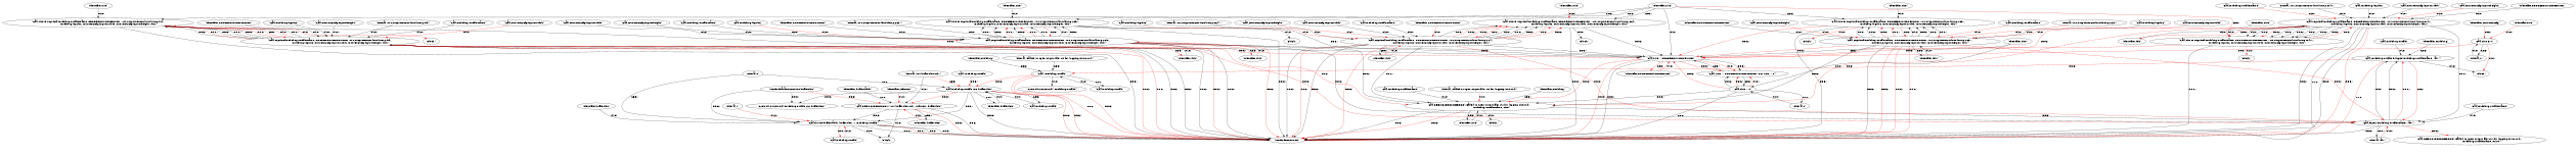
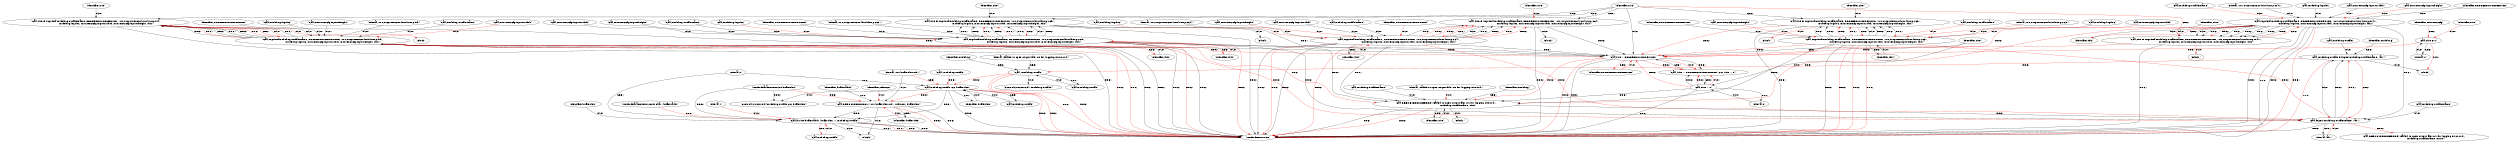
  digraph {
    edge [color=black]
    n1 [label="(Call,m_debug.outfile = fopen(m_debug.outfile_name, \"ab\"))"]
    n2 [label="(Call,fopen(m_debug.outfile_name, \"ab\"))"]
    n3 [label="(Call,!m_debug.outfile)"]
    n4 [label="(MethodReturn,int)"]
    n5 [label="(Block,)"]
    n6 [label="(Literal,\"ab\")"]
    n7 [label="(Call,DEBUG_PRINT_ERROR(\"Failed to open output file: %s for logging errno:%d\",\n                               m_debug.outfile_name, errno))"]
    n8 [label="(Call,m_debug.outfile && buffer_len)"]
    n9 [label="(ControlStructure,if (!m_debug.outfile))"]
    n10 [label="(Call,m_debug.outfile)"]
    n11 [label="(Call,snprintf(m_debug.outfile_name, PROPERTY_VALUE_MAX, \"%s/output_enc_%lu_%lu_%p.m4v\",\n                           m_debug.log_loc, m_sVenc_cfg.input_width, m_sVenc_cfg.input_height, this))"]
    n12 [label="(Call,DEBUG_PRINT_ERROR(\"Failed to open output file: %s for logging size:%d\",\n                                m_debug.outfile_name, size))"]
    n13 [label="(Call,size > PROPERTY_VALUE_MAX)"]
    n14 [label="(Call,size = snprintf(m_debug.outfile_name, PROPERTY_VALUE_MAX, \"%s/output_enc_%lu_%lu_%p.m4v\",\n                           m_debug.log_loc, m_sVenc_cfg.input_width, m_sVenc_cfg.input_height, this))"]
    n15 [label="(Identifier,this)"]
    n16 [label="(Block,)"]
    n17 [label="(Identifier,size)"]
    n18 [label="(Identifier,PROPERTY_VALUE_MAX)"]
    n19 [label="(Call,(size > PROPERTY_VALUE_MAX) && (size < 0))"]
    n20 [label="(Block,)"]
    n21 [label="(Call,snprintf(m_debug.outfile_name, PROPERTY_VALUE_MAX, \"%s/output_enc_%ld_%ld_%p.265\",\n                           m_debug.log_loc, m_sVenc_cfg.input_width, m_sVenc_cfg.input_height, this))"]
    n22 [label="(Call,size = snprintf(m_debug.outfile_name, PROPERTY_VALUE_MAX, \"%s/output_enc_%ld_%ld_%p.265\",\n                           m_debug.log_loc, m_sVenc_cfg.input_width, m_sVenc_cfg.input_height, this))"]
    n23 [label="(Identifier,this)"]
    n24 [label="(Block,)"]
    n25 [label="(Call,snprintf(m_debug.outfile_name, PROPERTY_VALUE_MAX, \"%s/output_enc_%lu_%lu_%p.264\",\n                           m_debug.log_loc, m_sVenc_cfg.input_width, m_sVenc_cfg.input_height, this))"]
    n26 [label="(Call,size = snprintf(m_debug.outfile_name, PROPERTY_VALUE_MAX, \"%s/output_enc_%lu_%lu_%p.264\",\n                           m_debug.log_loc, m_sVenc_cfg.input_width, m_sVenc_cfg.input_height, this))"]
    n27 [label="(Identifier,this)"]
    n28 [label="(Block,)"]
    n29 [label="(Call,snprintf(m_debug.outfile_name, PROPERTY_VALUE_MAX, \"%s/output_enc_%lu_%lu_%p.263\",\n                           m_debug.log_loc, m_sVenc_cfg.input_width, m_sVenc_cfg.input_height, this))"]
    n30 [label="(Call,size = snprintf(m_debug.outfile_name, PROPERTY_VALUE_MAX, \"%s/output_enc_%lu_%lu_%p.263\",\n                           m_debug.log_loc, m_sVenc_cfg.input_width, m_sVenc_cfg.input_height, this))"]
    n31 [label="(Identifier,this)"]
    n32 [label="(Block,)"]
    n33 [label="(Call,snprintf(m_debug.outfile_name, PROPERTY_VALUE_MAX, \"%s/output_enc_%lu_%lu_%p.ivf\",\n                           m_debug.log_loc, m_sVenc_cfg.input_width, m_sVenc_cfg.input_height, this))"]
    n34 [label="(Call,size = snprintf(m_debug.outfile_name, PROPERTY_VALUE_MAX, \"%s/output_enc_%lu_%lu_%p.ivf\",\n                           m_debug.log_loc, m_sVenc_cfg.input_width, m_sVenc_cfg.input_height, this))"]
    n35 [label="(Identifier,this)"]
    n36 [label="(Block,)"]
    n37 [label="(Call,size < 0)"]
    n38 [label="(Literal,0)"]
    n39 [label="(Call,size = 0)"]
    n40 [label="(Literal,0)"]
    n41 [label="(Call,DEBUG_PRINT_LOW(\"%s buffer_len:%d\", __func__, buffer_len))"]
    n42 [label="(Call,fwrite(buffer_addr, buffer_len, 1, m_debug.outfile))"]
    n43 [label="(Identifier,buffer_len)"]
    n44 [label="(ControlStructure,if (m_debug.outfile && buffer_len))"]
    n45 [label="(Call,m_debug.outfile)"]
    n46 [label="(Identifier,buffer_len)"]
    n47 [label="(Block,)"]
    n48 [label="(Call,m_debug.outfile)"]
    n49 [label="(Identifier,size)"]
    n50 [label="(Call,m_debug.outfile_name)"]
    n51 [label="(Call,m_debug.outfile_name)"]
    n52 [label="(Identifier,size)"]
    n53 [label="(Call,m_sVenc_cfg.input_height)"]
    n54 [label="(Identifier,__func__)"]
    n55 [label="(Literal,1)"]
    n56 [label="(Call,m_sVenc_cfg.input_height)"]
    n57 [label="(Identifier,size)"]
    n58 [label="(Identifier,m_sVenc_cfg)"]
    n59 [label="(Call,m_sVenc_cfg.input_width)"]
    n60 [label="(Literal,\"%s/output_enc_%lu_%lu_%p.m4v\")"]
    n61 [label="(Call,m_debug.outfile_name)"]
    n62 [label="(Literal,\"%s buffer_len:%d\")"]
    n63 [label="(Literal,\"%s/output_enc_%lu_%lu_%p.263\")"]
    n64 [label="(Call,m_debug.outfile)"]
    n65 [label="(Identifier,size)"]
    n66 [label="(Call,m_debug.outfile_name)"]
    n67 [label="(Call,m_debug.outfile_name)"]
    n68 [label="(Call,!m_debug.outfile)"]
    n69 [label="(Identifier,buffer_len)"]
    n70 [label="(Identifier,size)"]
    n71 [label="(Literal,\"Failed to open output file: %s for logging errno:%d\")"]
    n72 [label="(Identifier,m_debug)"]
    n73 [label="(Call,m_sVenc_cfg.input_width)"]
    n74 [label="(Literal,\"%s/output_enc_%lu_%lu_%p.264\")"]
    n75 [label="(Identifier,size)"]
    n76 [label="(Call,m_sVenc_cfg.input_height)"]
    n77 [label="(Call,m_debug.log_loc)"]
    n78 [label="(Literal,\"%s/output_enc_%lu_%lu_%p.ivf\")"]
    n79 [label="(Call,m_debug.log_loc)"]
    n80 [label="(Identifier,PROPERTY_VALUE_MAX)"]
    n81 [label="(Identifier,PROPERTY_VALUE_MAX)"]
    n82 [label="(Call,m_debug.log_loc)"]
    n83 [label="(Call,m_sVenc_cfg.input_width)"]
    n84 [label="(Call,m_sVenc_cfg.input_height)"]
    n85 [label="(Literal,0)"]
    n86 [label="(Call,m_sVenc_cfg.input_width)"]
    n87 [label="(Identifier,PROPERTY_VALUE_MAX)"]
    n88 [label="(Identifier,PROPERTY_VALUE_MAX)"]
    n89 [label="(Call,m_debug.log_loc)"]
    n90 [label="(Identifier,m_debug)"]
    n91 [label="(Call,m_debug.outfile_name)"]
    n92 [label="(Call,m_sVenc_cfg.input_height)"]
    n93 [label="(MethodParameterIn,int buffer_len)"]
    n94 [label="(Call,m_debug.log_loc)"]
    n95 [label="(Call,m_debug.outfile_name)"]
    n96 [label="(Identifier,PROPERTY_VALUE_MAX)"]
    n97 [label="(Literal,\"%s/output_enc_%ld_%ld_%p.265\")"]
    n98 [label="(Call,m_sVenc_cfg.input_width)"]
    n99 [label="(Identifier,m_debug)"]
    n100 [label="(Literal,\"Failed to open output file: %s for logging size:%d\")"]
    n101 [label="(Identifier,size)"]
    n102 [label="(Identifier,size)"]
+   n103 [label="(MethodParameterIn,const char *buffer_addr)"]
    n104 [label="(Identifier,buffer_addr)"]
    n1 -> n2 [color=red label="CFG: "]
    n1 -> n3 [color=red label="DDG: "]
    n1 -> n4 [color=red label="DDG: "]
    n1 -> n5 [label="AST: "]
    n2 -> n1 [label="AST: "]
    n2 -> n1 [label="DDG: "]
    n2 -> n1 [color=red label="DDG: "]
    n2 -> n4 [label="DDG: "]
    n2 -> n6 [label="CFG: "]
    n2 -> n7 [color=red label="DDG: "]
    n3 -> n4 [color=red label="DDG: "]
    n3 -> n4 [color=red label="DDG: "]
    n3 -> n8 [color=red label="DDG: "]
    n3 -> n9 [label="AST: "]
    n3 -> n10 [label="CFG: "]
    n6 -> n2 [color=red label="AST: "]
    n8 -> n4 [label="DDG: "]
    n8 -> n4 [color=red label="DDG: "]
    n8 -> n4 [color=red label="DDG: "]
    n8 -> n41 [color=red label="DDG: "]
    n8 -> n42 [label="DDG: "]
    n8 -> n43 [label="CFG: "]
-   n8 -> n44 [label="DDG: "]
+   n8 -> n44 [label="AST: "]
    n8 -> n45 [label="CFG: "]
    n10 -> n3 [label="AST: "]
    n11 -> n2 [label="DDG: "]
    n11 -> n4 [label="DDG: "]
    n11 -> n4 [label="DDG: "]
    n11 -> n4 [label="DDG: "]
    n11 -> n4 [color=red label="DDG: "]
    n11 -> n12 [color=red label="DDG: "]
    n11 -> n13 [color=red label="DDG: "]
    n11 -> n14 [label="AST: "]
    n11 -> n14 [label="DDG: "]
    n11 -> n14 [color=red label="DDG: "]
    n11 -> n14 [label="DDG: "]
    n11 -> n14 [label="DDG: "]
    n11 -> n14 [label="DDG: "]
    n11 -> n14 [label="DDG: "]
    n11 -> n14 [label="DDG: "]
    n11 -> n15 [color=red label="CFG: "]
    n12 -> n2 [label="DDG: "]
    n12 -> n4 [label="DDG: "]
    n12 -> n4 [color=red label="DDG: "]
    n12 -> n16 [label="AST: "]
    n12 -> n17 [label="CFG: "]
    n13 -> n4 [label="DDG: "]
    n13 -> n4 [color=red label="DDG: "]
    n13 -> n12 [color=red label="DDG: "]
    n13 -> n18 [color=red label="CFG: "]
    n13 -> n19 [color=red label="AST: "]
    n13 -> n19 [label="DDG: "]
    n13 -> n19 [color=red label="DDG: "]
    n14 -> n4 [label="DDG: "]
    n14 -> n11 [color=red label="CFG: "]
    n14 -> n13 [color=red label="DDG: "]
    n14 -> n20 [color=red label="AST: "]
    n15 -> n11 [label="AST: "]
    n17 -> n12 [label="AST: "]
    n18 -> n13 [color=red label="AST: "]
    n19 -> n13 [label="CFG: "]
    n19 -> n37 [label="CFG: "]
    n21 -> n2 [label="DDG: "]
    n21 -> n4 [color=red label="DDG: "]
    n21 -> n4 [label="DDG: "]
    n21 -> n4 [color=red label="DDG: "]
    n21 -> n4 [label="DDG: "]
    n21 -> n12 [label="DDG: "]
    n21 -> n13 [label="DDG: "]
    n21 -> n22 [label="AST: "]
    n21 -> n22 [label="DDG: "]
    n21 -> n22 [label="DDG: "]
    n21 -> n22 [label="DDG: "]
    n21 -> n22 [color=red label="DDG: "]
    n21 -> n22 [label="DDG: "]
    n21 -> n22 [color=red label="DDG: "]
    n21 -> n22 [label="DDG: "]
    n21 -> n23 [color=red label="CFG: "]
    n22 -> n4 [label="DDG: "]
    n22 -> n13 [label="DDG: "]
    n22 -> n21 [color=red label="CFG: "]
    n22 -> n24 [label="AST: "]
    n23 -> n21 [color=red label="AST: "]
    n25 -> n2 [color=red label="DDG: "]
    n25 -> n4 [color=red label="DDG: "]
    n25 -> n4 [label="DDG: "]
    n25 -> n4 [color=red label="DDG: "]
    n25 -> n4 [label="DDG: "]
    n25 -> n12 [label="DDG: "]
    n25 -> n13 [label="DDG: "]
    n25 -> n26 [label="AST: "]
    n25 -> n26 [label="DDG: "]
    n25 -> n26 [label="DDG: "]
    n25 -> n26 [color=red label="DDG: "]
    n25 -> n26 [color=red label="DDG: "]
    n25 -> n26 [label="DDG: "]
    n25 -> n26 [color=red label="DDG: "]
    n25 -> n26 [color=red label="DDG: "]
    n25 -> n27 [label="CFG: "]
    n26 -> n4 [label="DDG: "]
    n26 -> n13 [label="DDG: "]
    n26 -> n25 [color=red label="CFG: "]
    n26 -> n28 [label="AST: "]
    n27 -> n25 [color=red label="AST: "]
    n29 -> n2 [color=red label="DDG: "]
    n29 -> n4 [label="DDG: "]
    n29 -> n4 [color=red label="DDG: "]
    n29 -> n4 [color=red label="DDG: "]
    n29 -> n4 [color=red label="DDG: "]
    n29 -> n12 [label="DDG: "]
    n29 -> n13 [color=red label="DDG: "]
    n29 -> n30 [label="AST: "]
    n29 -> n30 [label="DDG: "]
    n29 -> n30 [label="DDG: "]
    n29 -> n30 [label="DDG: "]
    n29 -> n30 [label="DDG: "]
    n29 -> n30 [label="DDG: "]
    n29 -> n30 [color=red label="DDG: "]
    n29 -> n30 [color=red label="DDG: "]
    n29 -> n31 [label="CFG: "]
    n30 -> n4 [label="DDG: "]
    n30 -> n13 [color=red label="DDG: "]
    n30 -> n29 [color=red label="CFG: "]
    n30 -> n32 [color=red label="AST: "]
    n31 -> n29 [label="AST: "]
    n33 -> n2 [color=red label="DDG: "]
    n33 -> n4 [color=red label="DDG: "]
    n33 -> n4 [color=red label="DDG: "]
    n33 -> n4 [label="DDG: "]
    n33 -> n4 [label="DDG: "]
    n33 -> n12 [color=red label="DDG: "]
    n33 -> n13 [color=red label="DDG: "]
    n33 -> n34 [color=red label="AST: "]
    n33 -> n34 [label="DDG: "]
    n33 -> n34 [label="DDG: "]
    n33 -> n34 [color=red label="DDG: "]
    n33 -> n34 [label="DDG: "]
    n33 -> n34 [label="DDG: "]
    n33 -> n34 [label="DDG: "]
    n33 -> n34 [color=red label="DDG: "]
    n33 -> n35 [color=red label="CFG: "]
    n34 -> n4 [label="DDG: "]
    n34 -> n13 [label="DDG: "]
    n34 -> n33 [color=red label="CFG: "]
    n34 -> n36 [color=red label="AST: "]
    n35 -> n33 [label="AST: "]
    n37 -> n4 [label="DDG: "]
    n37 -> n12 [label="DDG: "]
    n37 -> n13 [color=red label="DDG: "]
    n37 -> n19 [color=red label="AST: "]
    n37 -> n19 [label="DDG: "]
    n37 -> n19 [color=red label="DDG: "]
    n37 -> n38 [label="CFG: "]
    n38 -> n37 [label="AST: "]
    n39 -> n5 [color=red label="AST: "]
    n39 -> n13 [color=red label="DDG: "]
    n39 -> n40 [label="CFG: "]
    n40 -> n39 [label="AST: "]
    n41 -> n4 [color=red label="DDG: "]
    n41 -> n4 [label="DDG: "]
    n41 -> n42 [label="DDG: "]
    n41 -> n46 [label="CFG: "]
    n41 -> n47 [label="AST: "]
    n42 -> n4 [color=red label="DDG: "]
    n42 -> n4 [label="DDG: "]
    n42 -> n4 [label="DDG: "]
    n42 -> n4 [label="DDG: "]
    n42 -> n47 [label="AST: "]
    n42 -> n48 [color=red label="CFG: "]
    n43 -> n8 [label="AST: "]
    n45 -> n8 [label="AST: "]
    n46 -> n41 [color=red label="AST: "]
    n48 -> n42 [color=red label="AST: "]
    n49 -> n30 [label="AST: "]
    n50 -> n11 [color=red label="AST: "]
    n51 -> n29 [color=red label="AST: "]
    n52 -> n13 [label="CFG: "]
    n52 -> n37 [label="AST: "]
    n53 -> n21 [label="AST: "]
    n54 -> n41 [color=red label="AST: "]
    n55 -> n42 [color=red label="AST: "]
    n56 -> n25 [color=red label="AST: "]
    n57 -> n39 [color=red label="AST: "]
    n58 -> n39 [color=red label="CFG: "]
    n59 -> n25 [label="AST: "]
    n60 -> n11 [label="AST: "]
    n61 -> n21 [label="AST: "]
    n62 -> n8 [color=red label="CFG: "]
    n62 -> n41 [label="AST: "]
    n63 -> n29 [color=red label="AST: "]
    n64 -> n1 [label="AST: "]
    n65 -> n14 [label="AST: "]
    n66 -> n2 [label="AST: "]
    n67 -> n25 [label="AST: "]
    n68 -> n8 [color=red label="DDG: "]
    n69 -> n42 [label="AST: "]
    n70 -> n13 [label="AST: "]
    n70 -> n14 [color=red label="CFG: "]
    n70 -> n22 [label="CFG: "]
    n70 -> n26 [label="CFG: "]
    n70 -> n30 [label="CFG: "]
    n70 -> n34 [label="CFG: "]
    n71 -> n3 [label="CFG: "]
    n72 -> n3 [label="CFG: "]
    n73 -> n33 [color=red label="AST: "]
    n74 -> n25 [label="AST: "]
    n75 -> n26 [color=red label="AST: "]
    n76 -> n33 [label="AST: "]
    n77 -> n21 [color=red label="AST: "]
    n78 -> n33 [label="AST: "]
    n79 -> n29 [label="AST: "]
    n80 -> n21 [label="AST: "]
    n81 -> n33 [label="AST: "]
    n82 -> n11 [label="AST: "]
    n83 -> n11 [label="AST: "]
    n84 -> n29 [color=red label="AST: "]
    n85 -> n8 [label="CFG: "]
    n85 -> n42 [label="CFG: "]
    n86 -> n29 [color=red label="AST: "]
    n87 -> n29 [label="AST: "]
    n88 -> n25 [color=red label="AST: "]
    n89 -> n25 [color=red label="AST: "]
    n90 -> n12 [label="CFG: "]
    n91 -> n12 [label="AST: "]
    n92 -> n11 [color=red label="AST: "]
    n93 -> n41 [color=red label="DDG: "]
    n93 -> n42 [label="DDG: "]
    n93 -> n44 [label="DDG: "]
    n94 -> n33 [label="AST: "]
    n95 -> n33 [label="AST: "]
    n96 -> n11 [label="AST: "]
    n97 -> n21 [label="AST: "]
    n98 -> n21 [label="AST: "]
    n99 -> n1 [label="CFG: "]
    n100 -> n12 [color=red label="AST: "]
    n101 -> n22 [label="AST: "]
    n102 -> n34 [label="AST: "]
+   n103 -> n42 [color=red label="DDG: "]
    n104 -> n41 [label="CFG: "]
  }
